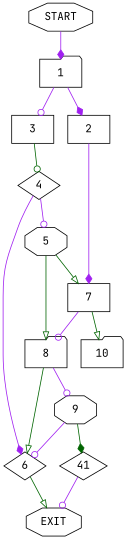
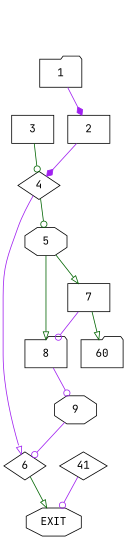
  digraph {
    fontname="JetBrains Mono"
    node [fontname="JetBrains Mono" shape=octagon]
    edge [arrowhead=odot color=purple fontname="JetBrains Mono"]
-   n1 [label=START]
    1 [shape=folder]
    2 [shape=box]
    3 [shape=box]
    n5 [label=EXIT]
    4 [shape=diamond]
    5
    6 [shape=diamond]
    7 [shape=box]
    8 [shape=folder]
-   10 [shape=folder]
+   10 [shape=folder label=60]
    9
    n13 [label=41 shape=diamond]
-   n1 -> 1 [arrowhead=diamond]
    1 -> 2 [arrowhead=diamond]
-   1 -> 3
-   2 -> 7 [arrowhead=diamond]
+   2 -> 4 [arrowhead=diamond]
    3 -> 4 [color=darkgreen]
-   4 -> 5
-   4 -> 6 [arrowhead=diamond]
+   4 -> 5 [color=darkgreen]
+   4 -> 6 [arrowhead=onormal]
    5 -> 7 [arrowhead=onormal color=darkgreen]
    5 -> 8 [arrowhead=onormal color=darkgreen]
    6 -> n5 [arrowhead=onormal color=darkgreen]
    7 -> 8
    7 -> 10 [arrowhead=onormal color=darkgreen]
-   8 -> 6 [arrowhead=onormal color=darkgreen]
    8 -> 9
    9 -> 6
-   9 -> n13 [arrowhead=diamond color=darkgreen]
    n13 -> n5
  }
